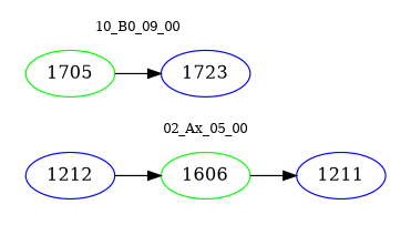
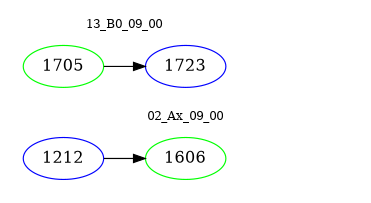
  digraph {
    rankdir=LR
    node [color=blue]
    edge [color=black]
    n1 [label=1212]
    n2 [color=green label=1606]
-   n3 [label=1211]
    n4 [color=green label=1705]
    n5 [label=1723]
    subgraph cluster_1 {
      color=white
      fontsize=10
-     label="02_Ax_05_00"
+     label="02_Ax_09_00"
      n1
      n2
-     n3
    }
    subgraph cluster_2 {
      color=white
      fontsize=10
-     label="10_B0_09_00"
+     label="13_B0_09_00"
      n4
      n5
    }
    n1 -> n2
-   n2 -> n3
    n4 -> n5
  }
